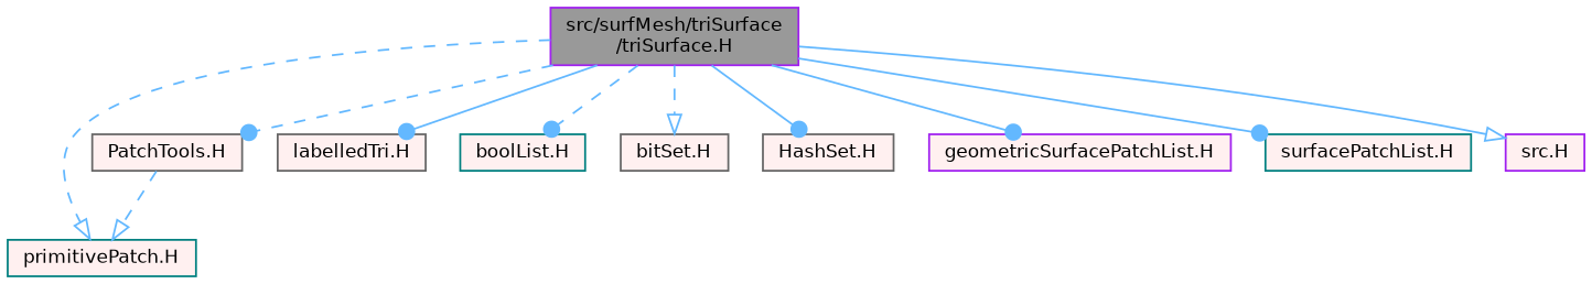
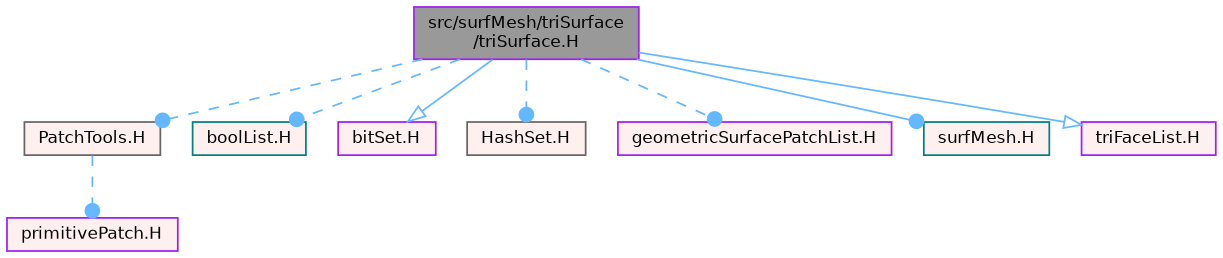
  digraph {
    node [color=gray40 fillcolor="#FFF0F0" fontname=Helvetica fontsize=10 shape=box style=filled]
    edge [arrowhead=dot color=steelblue1 fontname=Helvetica fontsize=10 labelfontname=Helvetica labelfontsize=10 style=dashed]
    n1 [color=purple fillcolor=grey60 fontcolor=black height=0.2 label="src/surfMesh/triSurface\l/triSurface.H" width=0.4]
-   n2 [color=teal height=0.2 label="primitivePatch.H" width=0.4]
+   n2 [color=purple height=0.2 label="primitivePatch.H" width=0.4]
    n3 [height=0.2 label="PatchTools.H" width=0.4]
-   n4 [height=0.2 label="labelledTri.H" width=0.4]
    n5 [color=teal height=0.2 label="boolList.H" width=0.4]
-   n6 [height=0.2 label="bitSet.H" width=0.4]
+   n6 [color=purple height=0.2 label="bitSet.H" width=0.4]
    n7 [height=0.2 label="HashSet.H" width=0.4]
    n8 [color=purple height=0.2 label="geometricSurfacePatchList.H" width=0.4]
-   n9 [color=teal height=0.2 label="surfacePatchList.H" width=0.4]
-   n10 [color=purple height=0.2 label="src.H" width=0.4]
-   n1 -> n2 [arrowhead=onormal]
+   n9 [color=teal height=0.2 label="surfMesh.H" width=0.4]
+   n10 [color=purple height=0.2 label="triFaceList.H" width=0.4]
    n1 -> n3
-   n1 -> n4 [style=solid]
    n1 -> n5
-   n1 -> n6 [arrowhead=onormal]
-   n1 -> n7 [style=solid]
-   n1 -> n8 [style=solid]
+   n1 -> n6 [arrowhead=onormal style=solid]
+   n1 -> n7
+   n1 -> n8
    n1 -> n9 [style=solid]
    n1 -> n10 [arrowhead=onormal style=solid]
-   n3 -> n2 [arrowhead=onormal]
+   n3 -> n2
  }
